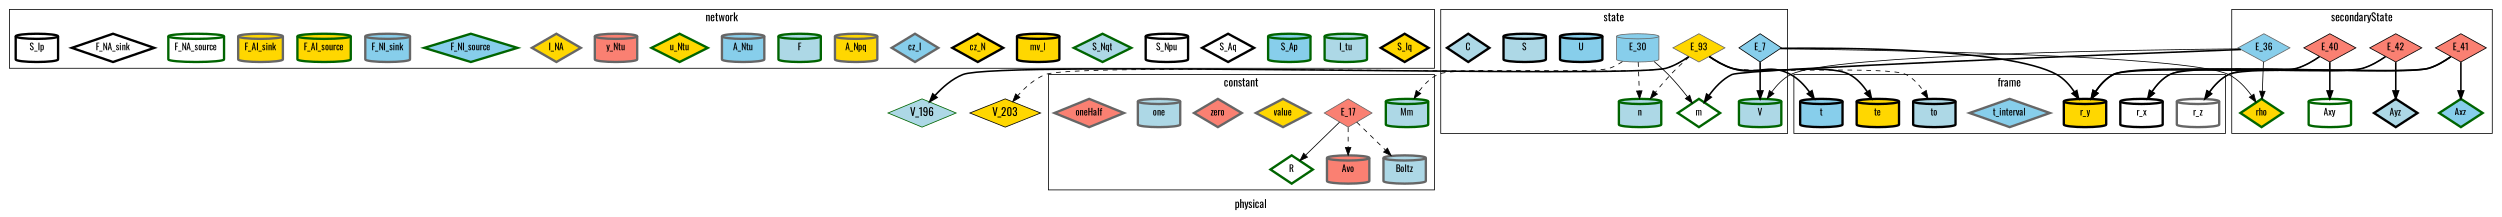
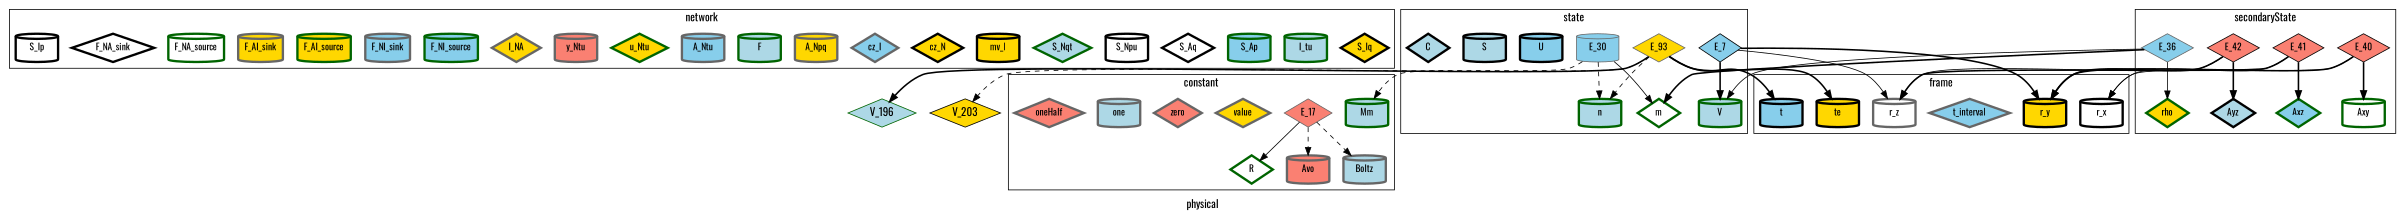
  digraph {
    fontname=Oswald
    label=physical
    rankdir=TB
    node [color=black fillcolor=gold fontname=Oswald fontsize=12 penwidth=3 shape=cylinder style=filled]
    edge [fontname=Oswald splines=ortho style=bold]
    n1 [label=S_Iq shape=diamond]
    n2 [color=darkgreen fillcolor=lightblue label=I_tu]
    n3 [color=darkgreen fillcolor=skyblue label=S_Ap]
    n4 [fillcolor=white label=S_Aq shape=diamond]
    n5 [fillcolor=white label=S_Npu]
    n6 [color=darkgreen fillcolor=lightblue label=S_Nqt shape=diamond]
    n7 [label=mv_I]
    n8 [label=cz_N shape=diamond]
    n9 [color=gray40 fillcolor=skyblue label=cz_I shape=diamond]
    n10 [color=gray40 label=A_Npq]
    n11 [color=darkgreen fillcolor=lightblue label=F]
    n12 [color=gray40 fillcolor=skyblue label=A_Ntu]
    n13 [color=darkgreen label=u_Ntu shape=diamond]
    n14 [color=gray40 fillcolor=salmon label=y_Ntu]
    n15 [color=gray40 label=I_NA shape=diamond]
-   n16 [color=darkgreen fillcolor=skyblue label=F_NI_source shape=diamond]
+   n16 [color=darkgreen fillcolor=skyblue label=F_NI_source]
    n17 [color=gray40 fillcolor=skyblue label=F_NI_sink]
    n18 [color=darkgreen label=F_AI_source]
    n19 [color=gray40 label=F_AI_sink]
    n20 [color=darkgreen fillcolor=white label=F_NA_source]
    n21 [fillcolor=white label=F_NA_sink shape=diamond]
    n22 [fillcolor=white label=S_Ip]
    n23 [fillcolor=skyblue label=t]
-   n24 [fillcolor=lightblue label=to]
    n25 [label=te]
    n26 [color=gray40 fillcolor=skyblue label=t_interval shape=diamond]
    n27 [fillcolor=white label=r_x]
    n28 [label=r_y]
    n29 [color=gray40 fillcolor=white label=r_z]
    E_7 [fillcolor=skyblue shape=diamond penwidth=""]
    n31 [color=darkgreen fillcolor=lightblue label=V]
    E_93 [color=gray40 shape=diamond penwidth=""]
    n33 [color=darkgreen fillcolor=lightblue label=n]
    E_30 [color=gray40 fillcolor=skyblue penwidth=""]
    n35 [color=darkgreen fillcolor=white label=m shape=diamond]
    n36 [fillcolor=skyblue label=U]
    n37 [fillcolor=lightblue label=S]
    n38 [fillcolor=lightblue label=C shape=diamond]
    n39 [color=darkgreen fillcolor=lightblue label=Mm]
    E_17 [color=gray40 fillcolor=salmon shape=diamond penwidth=""]
    n41 [color=darkgreen fillcolor=white label=R shape=diamond]
    n42 [color=gray40 fillcolor=salmon label=Avo]
    n43 [color=gray40 fillcolor=lightblue label=Boltz]
    n44 [color=gray40 label=value shape=diamond]
    n45 [color=gray40 fillcolor=salmon label=zero shape=diamond]
    n46 [color=gray40 fillcolor=lightblue label=one]
    n47 [color=gray40 fillcolor=salmon label=oneHalf shape=diamond]
    E_36 [color=gray40 fillcolor=skyblue shape=diamond penwidth=""]
    n49 [color=darkgreen label=rho shape=diamond]
    E_40 [fillcolor=salmon shape=diamond penwidth=""]
    n51 [color=darkgreen fillcolor=white label=Axy]
    E_41 [fillcolor=salmon shape=diamond penwidth=""]
    n53 [color=darkgreen fillcolor=skyblue label=Axz shape=diamond]
    E_42 [fillcolor=salmon shape=diamond penwidth=""]
    n55 [fillcolor=lightblue label=Ayz shape=diamond]
    V_196 [color=darkgreen fillcolor=lightblue shape=diamond fontsize="" penwidth=""]
    V_203 [shape=diamond fontsize="" penwidth=""]
    subgraph cluster_1 {
      label=network
      n1
      n2
      n3
      n4
      n5
      n6
      n7
      n8
      n9
      n10
      n11
      n12
      n13
      n14
      n15
      n16
      n17
      n18
      n19
      n20
      n21
      n22
    }
    subgraph cluster_2 {
      label=differenceOperator
    }
    subgraph cluster_3 {
      label=frame
      n23
-     n24
      n25
      n26
      n27
      n28
      n29
    }
    subgraph cluster_4 {
      label=state
      E_7
      n31
      E_93
      n33
      E_30
      n35
      n36
      n37
      n38
    }
    subgraph cluster_5 {
      label=constant
      n39
      E_17
      n41
      n42
      n43
      n44
      n45
      n46
      n47
    }
    subgraph cluster_6 {
      label=effort
    }
    subgraph cluster_7 {
      label=secondaryState
      E_36
      n49
      E_40
      n51
      E_41
      n53
      E_42
      n55
    }
    subgraph cluster_8 {
      label=diffState
    }
    subgraph cluster_9 {
      label=conversion
    }
    subgraph cluster_10 {
      label=controlInput
    }
    subgraph cluster_11 {
      label=observation
    }
    E_7 -> n28
-   E_7 -> n49 [style=solid]
+   E_7 -> n29 [style=solid]
    E_7 -> n31
    E_93 -> n23
-   E_93 -> n24 [style=dashed]
    E_93 -> n25
    E_93 -> n33 [style=dashed]
    E_93 -> V_196
    E_93 -> V_203 [style=dashed]
    E_30 -> n33 [style=dashed]
    E_30 -> n35 [style=solid]
    E_30 -> n39 [style=dashed]
    E_17 -> n41 [style=solid]
    E_17 -> n42 [style=dashed]
    E_17 -> n43 [style=dashed]
    E_36 -> n31 [style=solid]
    E_36 -> n35
    E_36 -> n49 [style=solid]
    E_40 -> n27 [style=solid]
    E_40 -> n28
    E_40 -> n51
-   E_41 -> n27
+   E_41 -> n27 [style=solid]
    E_41 -> n29
    E_41 -> n53
    E_42 -> n28
    E_42 -> n29 [style=solid]
    E_42 -> n55
  }
